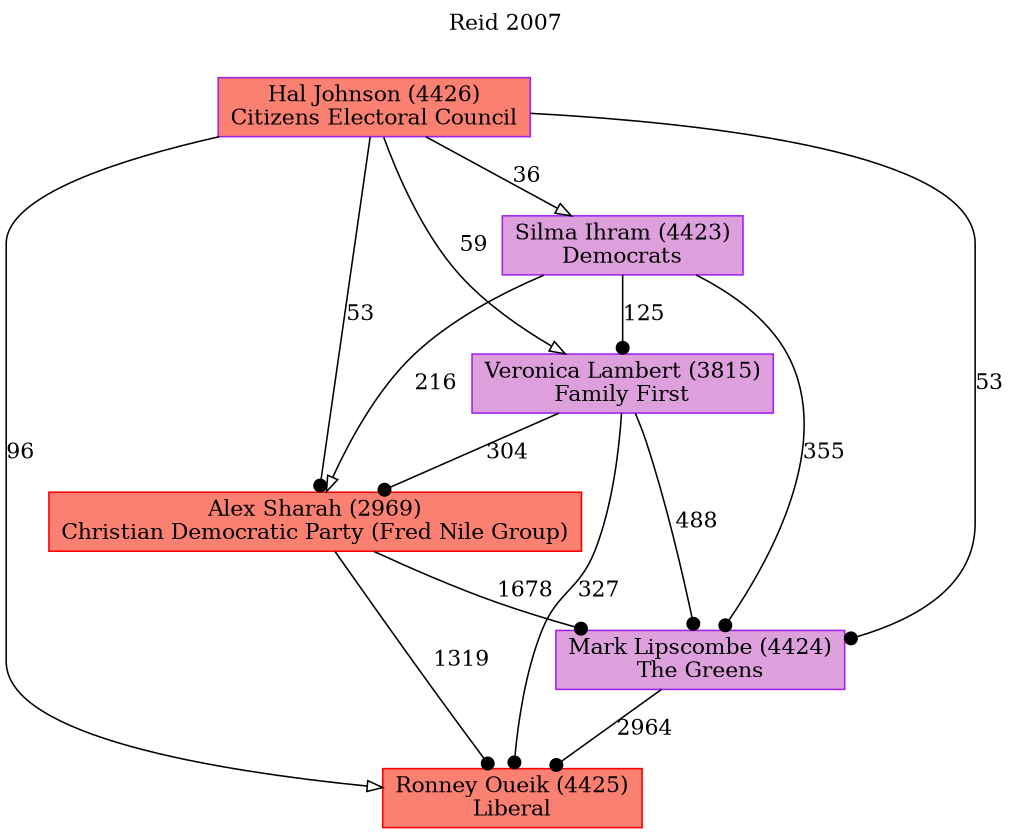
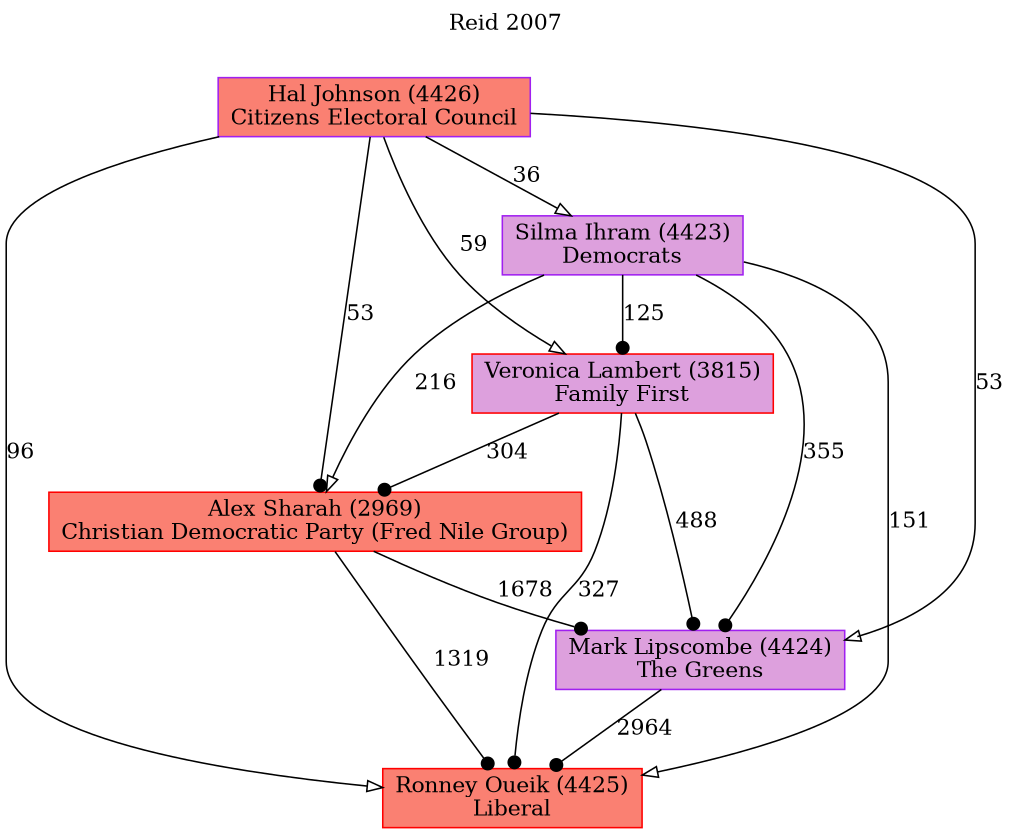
  digraph {
    fontname="DejaVu Serif"
    label="Reid 2007"
    labelloc=t
    mclimit=10
    node [color=red fillcolor=salmon fontname="DejaVu Serif" shape=box style=filled]
    edge [arrowhead=dot fontname="DejaVu Serif"]
    n1 [label="Ronney Oueik (4425)\nLiberal"]
    n2 [color=purple fillcolor=plum label="Mark Lipscombe (4424)\nThe Greens"]
    n3 [label="Alex Sharah (2969)\nChristian Democratic Party (Fred Nile Group)"]
-   n4 [color=purple fillcolor=plum label="Veronica Lambert (3815)\nFamily First"]
+   n4 [fillcolor=plum label="Veronica Lambert (3815)\nFamily First"]
    n5 [color=purple fillcolor=plum label="Silma Ihram (4423)\nDemocrats"]
    n6 [color=purple label="Hal Johnson (4426)\nCitizens Electoral Council"]
    n2 -> n1 [label=2964]
    n3 -> n1 [label=1319]
    n3 -> n2 [label=1678]
    n4 -> n1 [label=327]
    n4 -> n2 [label=488]
    n4 -> n3 [label=304]
+   n5 -> n1 [arrowhead=onormal label=151]
    n5 -> n2 [label=355]
    n5 -> n3 [arrowhead=onormal label=216]
    n5 -> n4 [label=125]
    n6 -> n1 [arrowhead=onormal label=96]
-   n6 -> n2 [label=53]
+   n6 -> n2 [arrowhead=onormal label=53]
    n6 -> n3 [label=53]
    n6 -> n4 [arrowhead=onormal label=59]
    n6 -> n5 [arrowhead=onormal label=36]
  }
